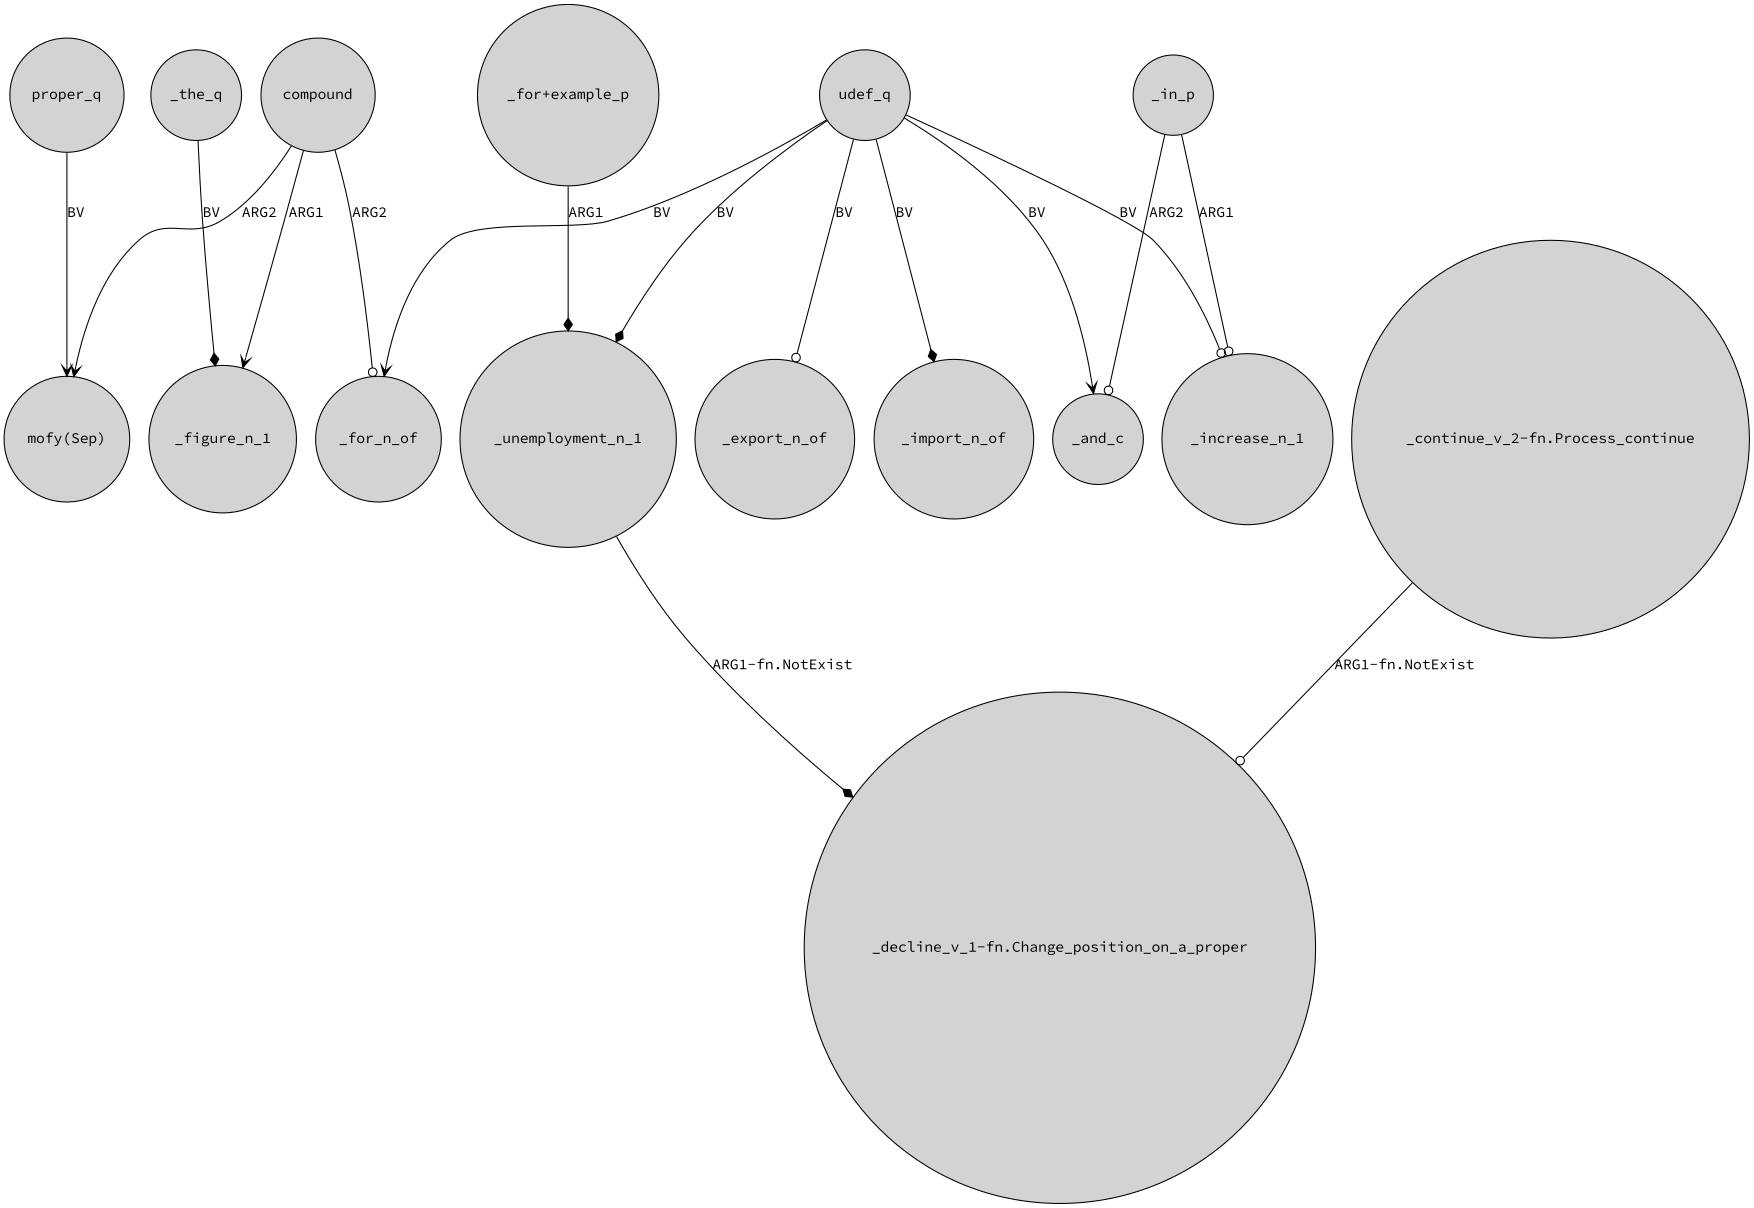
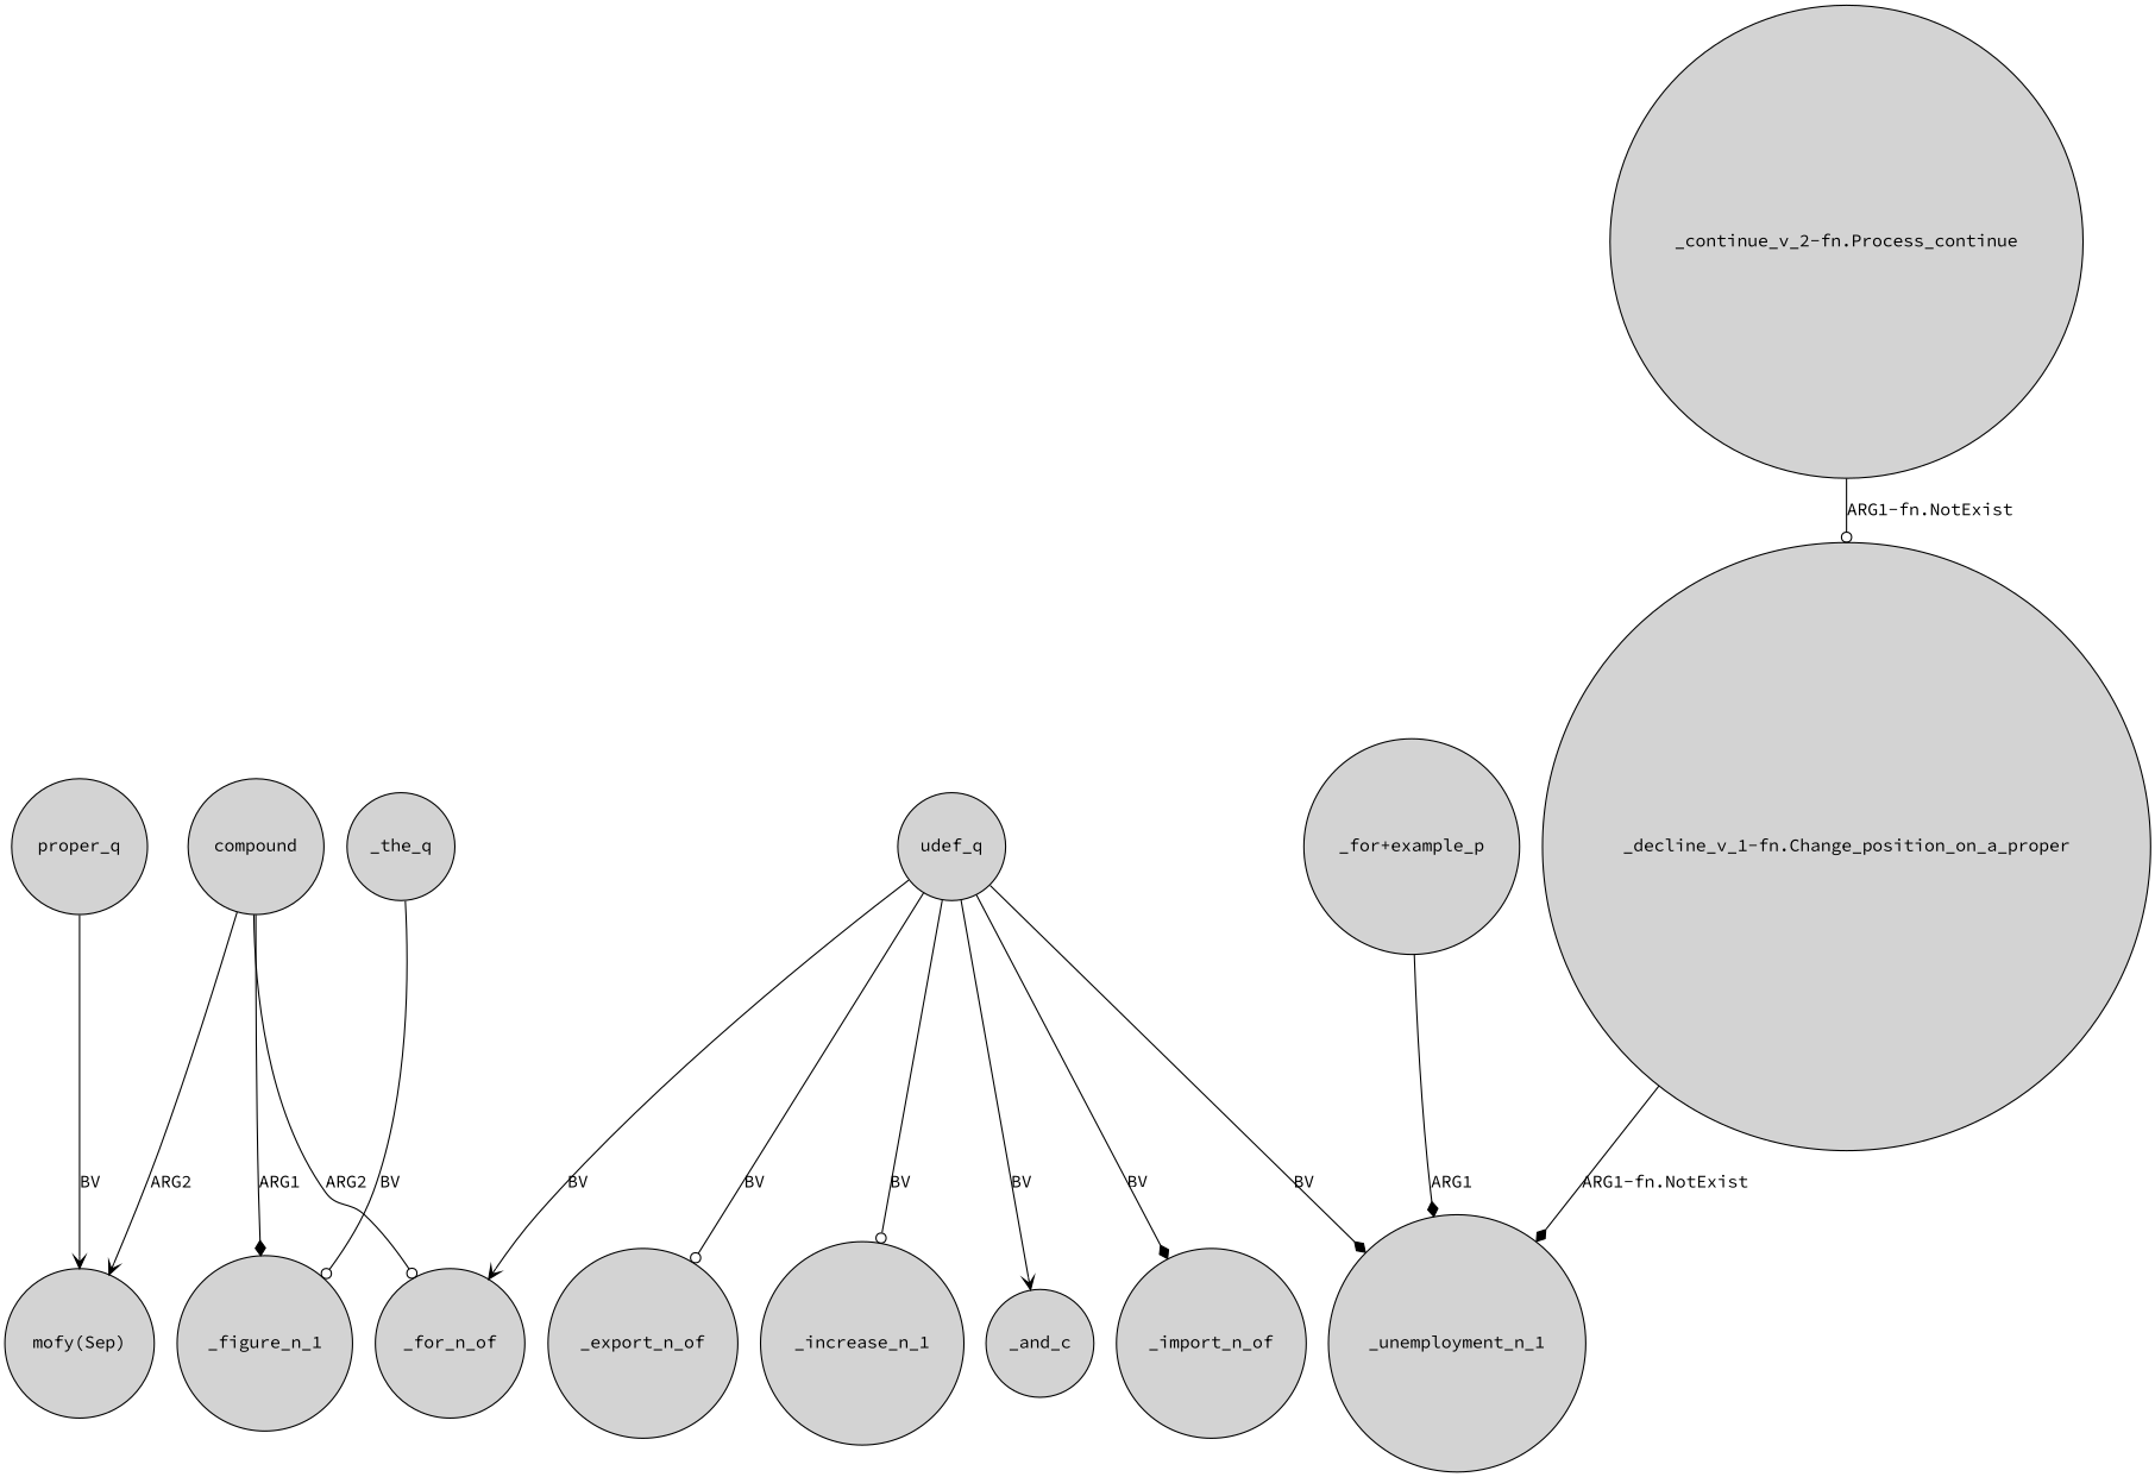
  digraph {
    fontname="Source Code Pro"
    node [fontname="Source Code Pro" shape=circle style=filled]
    edge [arrowhead=odot fontname="Source Code Pro"]
    compound
    "mofy(Sep)"
    _figure_n_1
    n4 [label=_for_n_of]
    udef_q
    _increase_n_1
    _unemployment_n_1
    _and_c
    _import_n_of
    _export_n_of
    proper_q
    "_for+example_p"
    _the_q
-   _in_p
    n15 [label="_decline_v_1-fn.Change_position_on_a_proper"]
    "_continue_v_2-fn.Process_continue"
    compound -> "mofy(Sep)" [arrowhead=vee label=ARG2]
-   compound -> _figure_n_1 [arrowhead=vee label=ARG1]
+   compound -> _figure_n_1 [arrowhead=diamond label=ARG1]
    compound -> n4 [label=ARG2]
    udef_q -> n4 [arrowhead=vee label=BV]
    udef_q -> _increase_n_1 [label=BV]
    udef_q -> _unemployment_n_1 [arrowhead=diamond label=BV]
    udef_q -> _and_c [arrowhead=vee label=BV]
    udef_q -> _import_n_of [arrowhead=diamond label=BV]
    udef_q -> _export_n_of [label=BV]
    proper_q -> "mofy(Sep)" [arrowhead=vee label=BV]
    "_for+example_p" -> _unemployment_n_1 [arrowhead=diamond label=ARG1]
-   _the_q -> _figure_n_1 [arrowhead=diamond label=BV]
-   _in_p -> _increase_n_1 [label=ARG1]
-   _in_p -> _and_c [label=ARG2]
-   _unemployment_n_1 -> n15 [arrowhead=diamond label="ARG1-fn.NotExist"]
+   _the_q -> _figure_n_1 [label=BV]
+   n15 -> _unemployment_n_1 [arrowhead=diamond label="ARG1-fn.NotExist"]
    "_continue_v_2-fn.Process_continue" -> n15 [label="ARG1-fn.NotExist"]
  }
